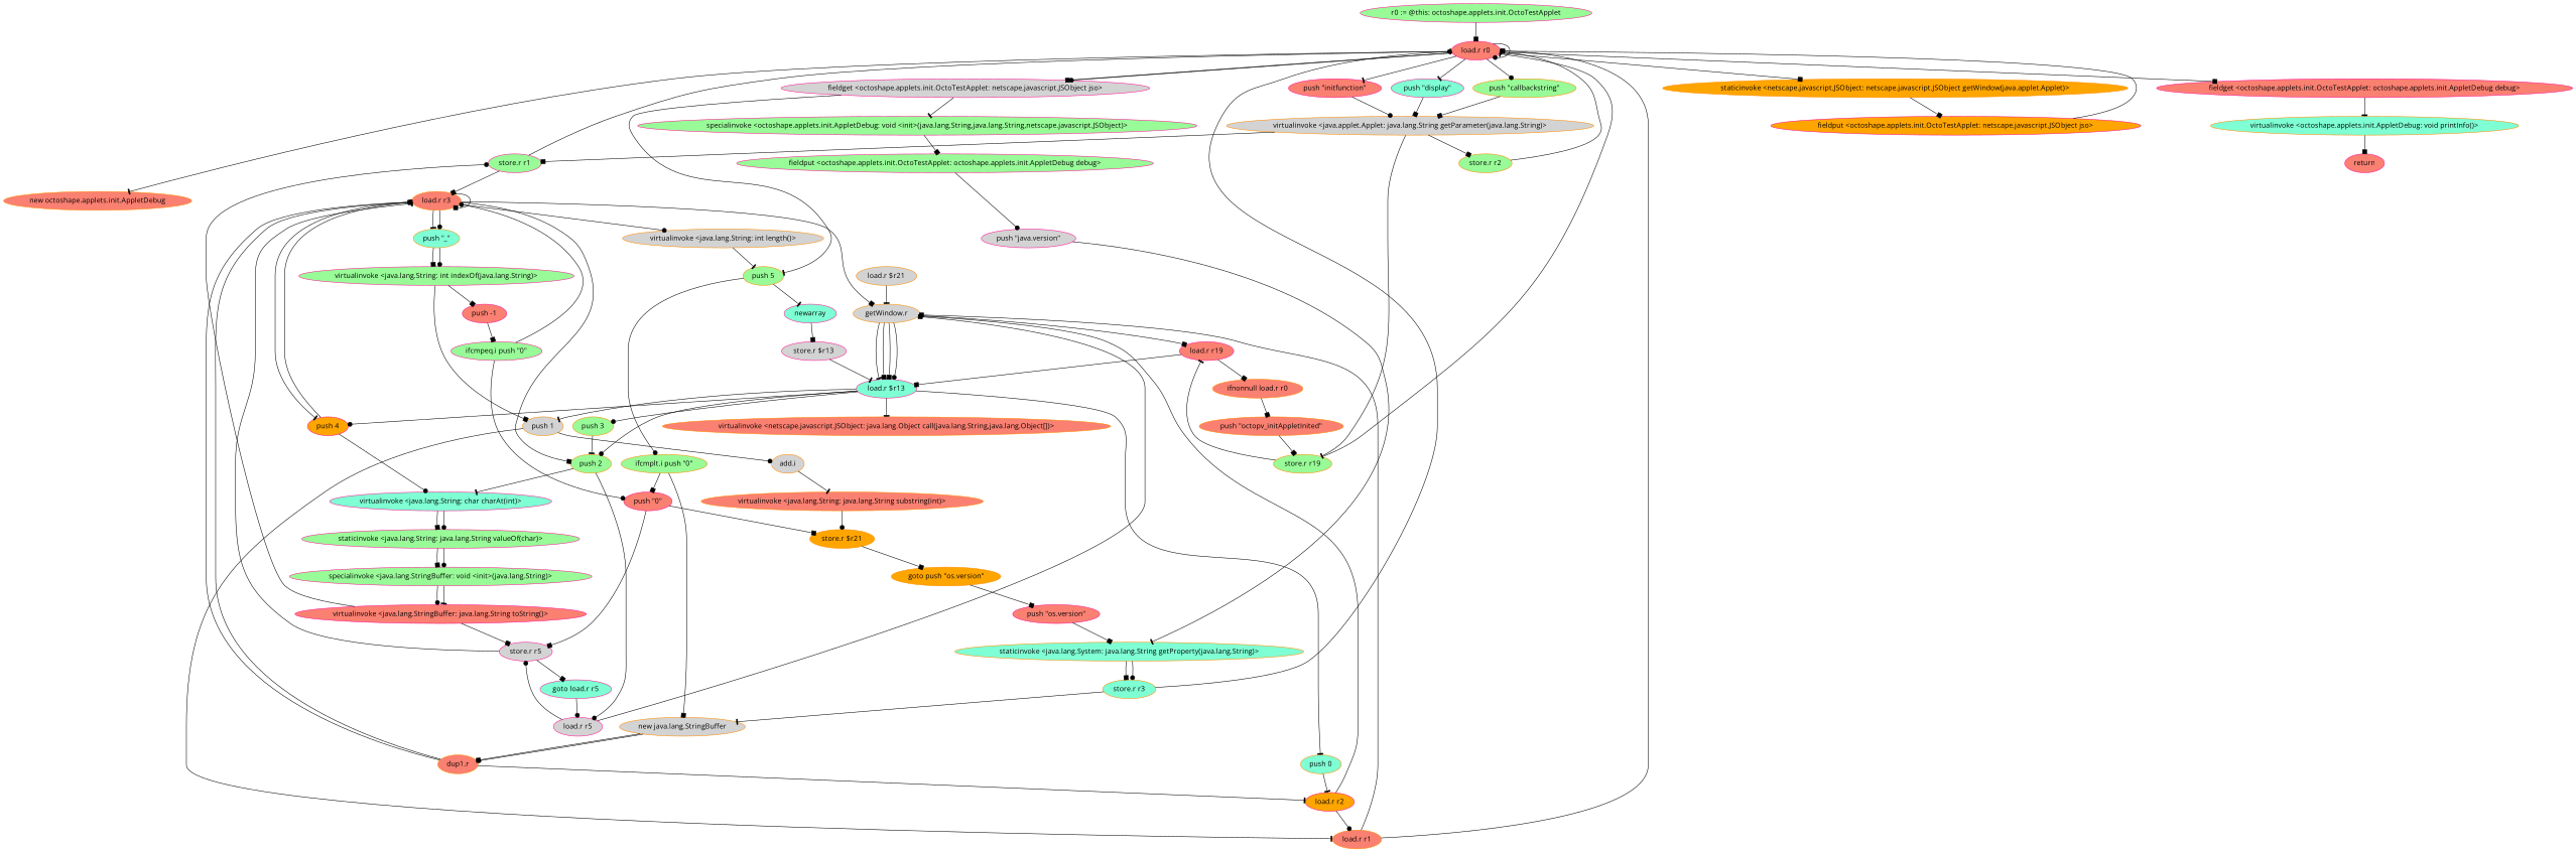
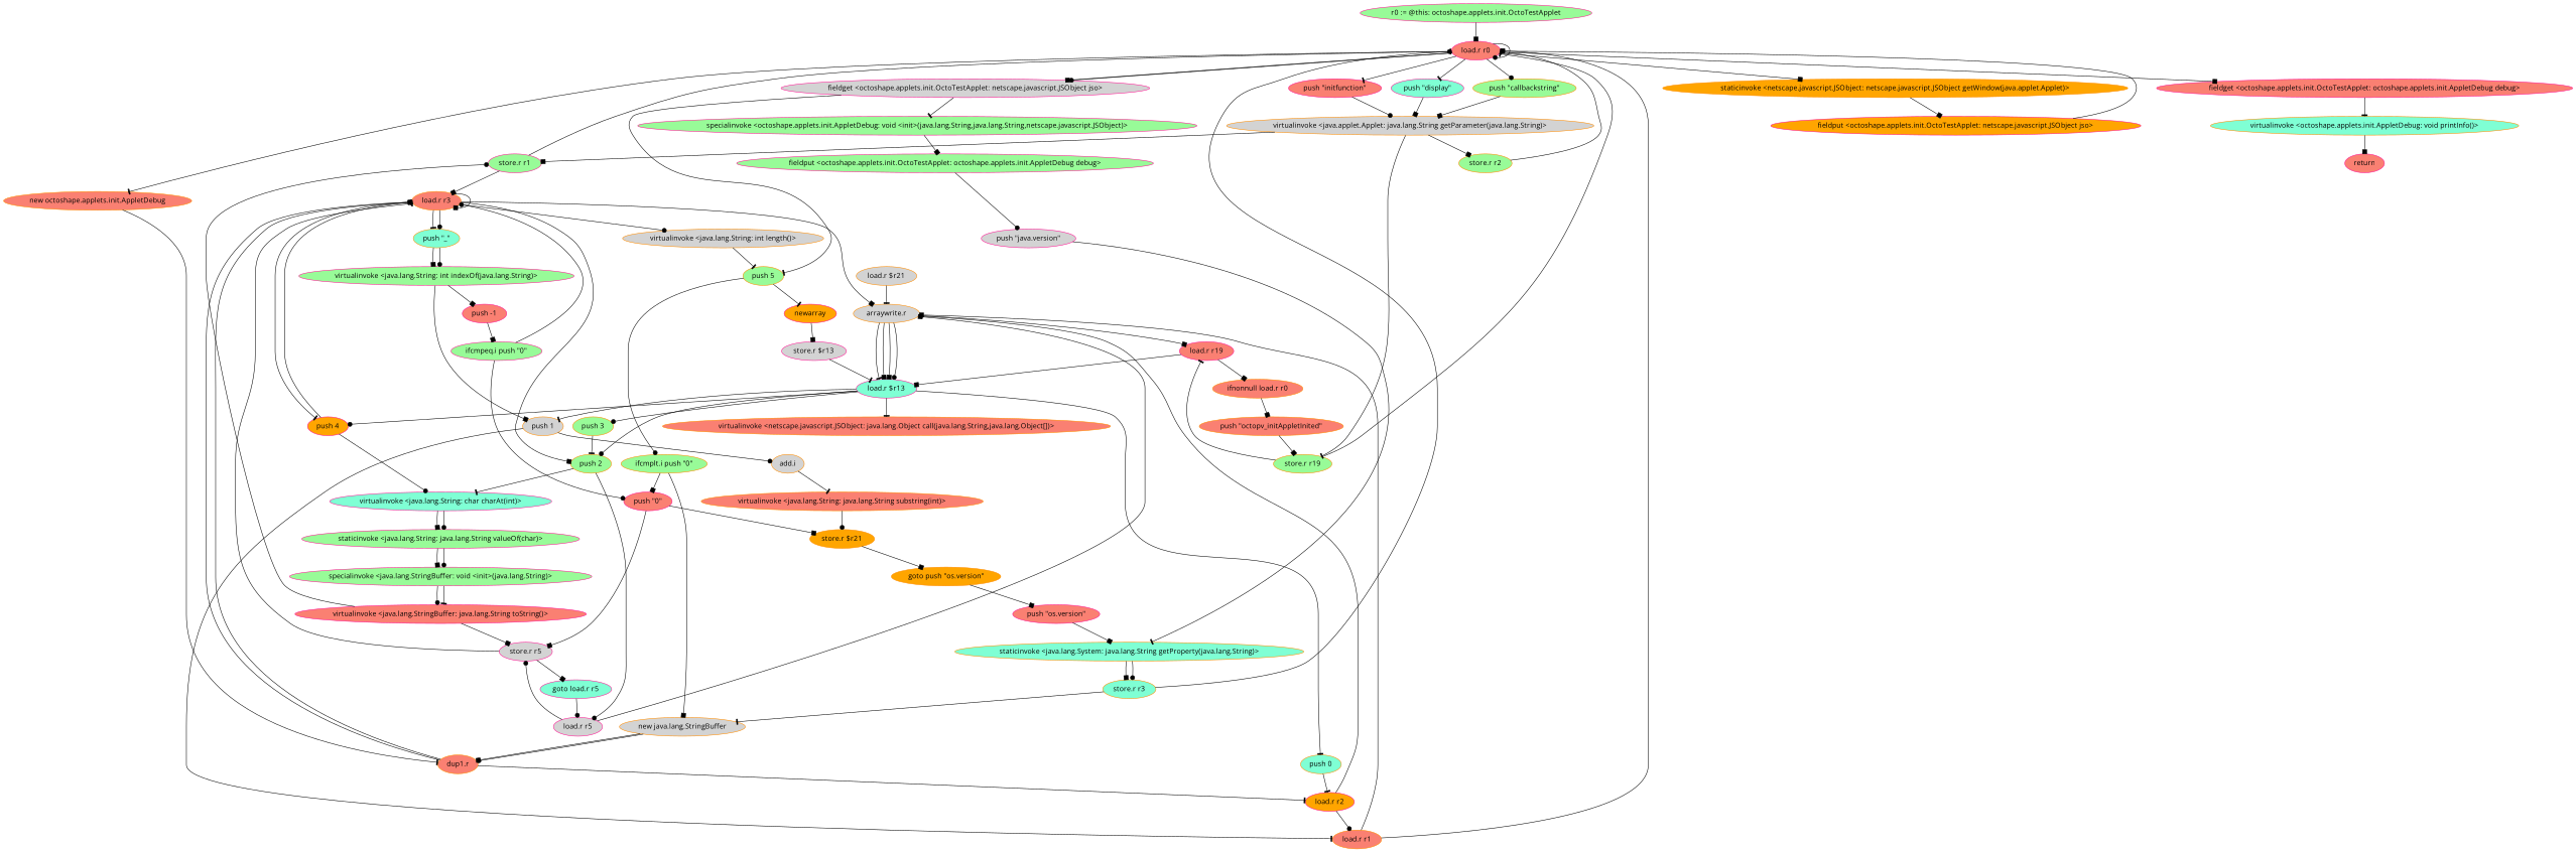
  digraph {
    fontname="Open Sans"
    node [color=deeppink fillcolor=salmon fontname="Open Sans" style=filled]
    edge [arrowhead=box fontname="Open Sans"]
    "r0 := @this: octoshape.applets.init.OctoTestApplet" [fillcolor=palegreen]
    "load.r r0"
    "push \"display\"" [fillcolor=aquamarine]
    "push \"callbackstring\"" [color=darkorange fillcolor=palegreen]
    "push \"initfunction\""
    "staticinvoke <netscape.javascript.JSObject: netscape.javascript.JSObject getWindow(java.applet.Applet)>" [color=darkorange fillcolor=orange]
    "new octoshape.applets.init.AppletDebug" [color=darkorange]
    "fieldget <octoshape.applets.init.OctoTestApplet: netscape.javascript.JSObject jso>" [fillcolor=lightgrey]
    "fieldget <octoshape.applets.init.OctoTestApplet: octoshape.applets.init.AppletDebug debug>"
    "virtualinvoke <java.applet.Applet: java.lang.String getParameter(java.lang.String)>" [color=darkorange fillcolor=lightgrey]
    "fieldput <octoshape.applets.init.OctoTestApplet: netscape.javascript.JSObject jso>" [fillcolor=orange]
    "dup1.r" [color=darkorange]
    "specialinvoke <octoshape.applets.init.AppletDebug: void <init>(java.lang.String,java.lang.String,netscape.javascript.JSObject)>" [fillcolor=palegreen]
    "push 5" [color=darkorange fillcolor=palegreen]
    "virtualinvoke <octoshape.applets.init.AppletDebug: void printInfo()>" [color=darkorange fillcolor=aquamarine]
    "store.r r1" [fillcolor=palegreen]
    "store.r r2" [color=darkorange fillcolor=palegreen]
    "store.r r19" [color=darkorange fillcolor=palegreen]
    "load.r r3" [color=darkorange]
    "load.r r19"
-   "arraywrite.r" [color=darkorange fillcolor=lightgrey label="getWindow.r"]
+   "arraywrite.r" [color=darkorange fillcolor=lightgrey]
    "push 2" [color=darkorange fillcolor=palegreen]
    "virtualinvoke <java.lang.String: int length()>" [color=darkorange fillcolor=lightgrey]
    "push 4" [fillcolor=orange]
    "push \"_\"" [color=darkorange fillcolor=aquamarine]
    "ifnonnull load.r r0" [color=darkorange]
    "load.r $r13" [fillcolor=aquamarine]
    "push \"octopv_initAppletInited\"" [color=darkorange]
    "push 1" [color=darkorange fillcolor=lightgrey]
    "push 0" [color=darkorange fillcolor=aquamarine]
    "push 3" [color=darkorange fillcolor=palegreen]
    "virtualinvoke <netscape.javascript.JSObject: java.lang.Object call(java.lang.String,java.lang.Object[])>" [color=darkorange]
    "load.r r2" [fillcolor=orange]
    "load.r r1" [color=darkorange]
    "fieldput <octoshape.applets.init.OctoTestApplet: octoshape.applets.init.AppletDebug debug>" [fillcolor=palegreen]
    "ifcmplt.i push \"0\"" [color=darkorange fillcolor=palegreen]
-   newarray [fillcolor=aquamarine]
+   newarray [fillcolor=orange]
    "push \"java.version\"" [fillcolor=lightgrey]
    "staticinvoke <java.lang.System: java.lang.String getProperty(java.lang.String)>" [color=darkorange fillcolor=aquamarine]
    "store.r r3" [color=darkorange fillcolor=aquamarine]
    "new java.lang.StringBuffer" [color=darkorange fillcolor=lightgrey]
    "virtualinvoke <java.lang.String: char charAt(int)>" [fillcolor=aquamarine]
    "load.r r5" [fillcolor=lightgrey]
    "virtualinvoke <java.lang.String: int indexOf(java.lang.String)>" [fillcolor=palegreen]
    "staticinvoke <java.lang.String: java.lang.String valueOf(char)>" [fillcolor=palegreen]
    "store.r r5" [fillcolor=lightgrey]
    "specialinvoke <java.lang.StringBuffer: void <init>(java.lang.String)>" [fillcolor=palegreen]
    "virtualinvoke <java.lang.StringBuffer: java.lang.String toString()>"
    "goto load.r r5" [fillcolor=aquamarine]
    "push \"0\""
    "store.r $r13" [fillcolor=lightgrey]
    "store.r $r21" [color=darkorange fillcolor=orange]
    "push -1"
    "ifcmpeq.i push \"0\"" [fillcolor=palegreen]
    "add.i" [color=darkorange fillcolor=lightgrey]
    "virtualinvoke <java.lang.String: java.lang.String substring(int)>" [color=darkorange]
    "goto push \"os.version\"" [color=darkorange fillcolor=orange]
    "push \"os.version\""
    "load.r $r21" [color=darkorange fillcolor=lightgrey]
    return
    "r0 := @this: octoshape.applets.init.OctoTestApplet" -> "load.r r0"
    "load.r r0" -> "load.r r0" [arrowhead=dot]
    "load.r r0" -> "push \"display\"" [arrowhead=tee]
    "load.r r0" -> "push \"callbackstring\"" [arrowhead=dot]
    "load.r r0" -> "push \"initfunction\"" [arrowhead=tee]
    "load.r r0" -> "staticinvoke <netscape.javascript.JSObject: netscape.javascript.JSObject getWindow(java.applet.Applet)>"
    "load.r r0" -> "new octoshape.applets.init.AppletDebug" [arrowhead=tee]
    "load.r r0" -> "fieldget <octoshape.applets.init.OctoTestApplet: netscape.javascript.JSObject jso>"
    "load.r r0" -> "fieldget <octoshape.applets.init.OctoTestApplet: netscape.javascript.JSObject jso>" [arrowhead=dot]
    "load.r r0" -> "fieldget <octoshape.applets.init.OctoTestApplet: octoshape.applets.init.AppletDebug debug>"
    "push \"display\"" -> "virtualinvoke <java.applet.Applet: java.lang.String getParameter(java.lang.String)>"
    "push \"callbackstring\"" -> "virtualinvoke <java.applet.Applet: java.lang.String getParameter(java.lang.String)>"
    "push \"initfunction\"" -> "virtualinvoke <java.applet.Applet: java.lang.String getParameter(java.lang.String)>" [arrowhead=dot]
    "staticinvoke <netscape.javascript.JSObject: netscape.javascript.JSObject getWindow(java.applet.Applet)>" -> "fieldput <octoshape.applets.init.OctoTestApplet: netscape.javascript.JSObject jso>"
+   "new octoshape.applets.init.AppletDebug" -> "dup1.r" [arrowhead=tee]
    "fieldget <octoshape.applets.init.OctoTestApplet: netscape.javascript.JSObject jso>" -> "specialinvoke <octoshape.applets.init.AppletDebug: void <init>(java.lang.String,java.lang.String,netscape.javascript.JSObject)>" [arrowhead=tee]
    "fieldget <octoshape.applets.init.OctoTestApplet: netscape.javascript.JSObject jso>" -> "push 5" [arrowhead=tee]
    "fieldget <octoshape.applets.init.OctoTestApplet: octoshape.applets.init.AppletDebug debug>" -> "virtualinvoke <octoshape.applets.init.AppletDebug: void printInfo()>" [arrowhead=tee]
    "virtualinvoke <java.applet.Applet: java.lang.String getParameter(java.lang.String)>" -> "store.r r1"
    "virtualinvoke <java.applet.Applet: java.lang.String getParameter(java.lang.String)>" -> "store.r r2"
    "virtualinvoke <java.applet.Applet: java.lang.String getParameter(java.lang.String)>" -> "store.r r19" [arrowhead=tee]
    "fieldput <octoshape.applets.init.OctoTestApplet: netscape.javascript.JSObject jso>" -> "load.r r0"
    "dup1.r" -> "load.r r3"
    "dup1.r" -> "load.r r3" [arrowhead=tee]
    "dup1.r" -> "load.r r2" [arrowhead=tee]
    "specialinvoke <octoshape.applets.init.AppletDebug: void <init>(java.lang.String,java.lang.String,netscape.javascript.JSObject)>" -> "fieldput <octoshape.applets.init.OctoTestApplet: octoshape.applets.init.AppletDebug debug>"
    "push 5" -> "ifcmplt.i push \"0\"" [arrowhead=dot]
    "push 5" -> newarray [arrowhead=tee]
    "virtualinvoke <octoshape.applets.init.AppletDebug: void printInfo()>" -> return
    "store.r r1" -> "load.r r0" [arrowhead=dot]
    "store.r r1" -> "load.r r3"
    "store.r r2" -> "load.r r0" [arrowhead=tee]
    "store.r r19" -> "load.r r0" [arrowhead=tee]
    "store.r r19" -> "load.r r19" [arrowhead=tee]
    "load.r r3" -> "load.r r3"
    "load.r r3" -> "arraywrite.r"
    "load.r r3" -> "push 2"
    "load.r r3" -> "virtualinvoke <java.lang.String: int length()>" [arrowhead=dot]
    "load.r r3" -> "push 4" [arrowhead=tee]
    "load.r r3" -> "push \"_\"" [arrowhead=tee]
    "load.r r3" -> "push \"_\"" [arrowhead=dot]
    "load.r r19" -> "ifnonnull load.r r0"
    "load.r r19" -> "load.r $r13"
    "arraywrite.r" -> "load.r r19"
    "arraywrite.r" -> "load.r $r13" [arrowhead=tee]
    "arraywrite.r" -> "load.r $r13"
    "arraywrite.r" -> "load.r $r13"
    "arraywrite.r" -> "load.r $r13" [arrowhead=dot]
    "push 2" -> "virtualinvoke <java.lang.String: char charAt(int)>" [arrowhead=tee]
    "push 2" -> "load.r r5" [arrowhead=dot]
    "virtualinvoke <java.lang.String: int length()>" -> "push 5" [arrowhead=tee]
    "push 4" -> "load.r r3"
    "push 4" -> "virtualinvoke <java.lang.String: char charAt(int)>" [arrowhead=dot]
    "push \"_\"" -> "virtualinvoke <java.lang.String: int indexOf(java.lang.String)>"
    "push \"_\"" -> "virtualinvoke <java.lang.String: int indexOf(java.lang.String)>" [arrowhead=dot]
    "ifnonnull load.r r0" -> "push \"octopv_initAppletInited\""
    "load.r $r13" -> "push 2" [arrowhead=dot]
    "load.r $r13" -> "push 4" [arrowhead=dot]
    "load.r $r13" -> "push 1" [arrowhead=tee]
    "load.r $r13" -> "push 0" [arrowhead=tee]
    "load.r $r13" -> "push 3" [arrowhead=dot]
    "load.r $r13" -> "virtualinvoke <netscape.javascript.JSObject: java.lang.Object call(java.lang.String,java.lang.Object[])>" [arrowhead=tee]
    "push \"octopv_initAppletInited\"" -> "store.r r19"
    "push 1" -> "load.r r1" [arrowhead=tee]
    "push 1" -> "add.i" [arrowhead=dot]
    "push 0" -> "load.r r2" [arrowhead=tee]
    "push 3" -> "push 2" [arrowhead=tee]
    "load.r r2" -> "arraywrite.r" [arrowhead=dot]
    "load.r r2" -> "load.r r1" [arrowhead=dot]
    "load.r r1" -> "load.r r0"
    "load.r r1" -> "arraywrite.r"
    "fieldput <octoshape.applets.init.OctoTestApplet: octoshape.applets.init.AppletDebug debug>" -> "push \"java.version\"" [arrowhead=dot]
    "ifcmplt.i push \"0\"" -> "new java.lang.StringBuffer"
    "ifcmplt.i push \"0\"" -> "push \"0\""
    newarray -> "store.r $r13"
    "push \"java.version\"" -> "staticinvoke <java.lang.System: java.lang.String getProperty(java.lang.String)>" [arrowhead=tee]
    "staticinvoke <java.lang.System: java.lang.String getProperty(java.lang.String)>" -> "store.r r3"
    "staticinvoke <java.lang.System: java.lang.String getProperty(java.lang.String)>" -> "store.r r3" [arrowhead=dot]
    "store.r r3" -> "load.r r0" [arrowhead=tee]
    "store.r r3" -> "new java.lang.StringBuffer" [arrowhead=tee]
    "new java.lang.StringBuffer" -> "dup1.r"
    "new java.lang.StringBuffer" -> "dup1.r" [arrowhead=dot]
    "virtualinvoke <java.lang.String: char charAt(int)>" -> "staticinvoke <java.lang.String: java.lang.String valueOf(char)>"
    "virtualinvoke <java.lang.String: char charAt(int)>" -> "staticinvoke <java.lang.String: java.lang.String valueOf(char)>" [arrowhead=dot]
    "load.r r5" -> "arraywrite.r"
    "load.r r5" -> "store.r r5" [arrowhead=dot]
    "virtualinvoke <java.lang.String: int indexOf(java.lang.String)>" -> "push 1"
    "virtualinvoke <java.lang.String: int indexOf(java.lang.String)>" -> "push -1"
    "staticinvoke <java.lang.String: java.lang.String valueOf(char)>" -> "specialinvoke <java.lang.StringBuffer: void <init>(java.lang.String)>"
    "staticinvoke <java.lang.String: java.lang.String valueOf(char)>" -> "specialinvoke <java.lang.StringBuffer: void <init>(java.lang.String)>" [arrowhead=dot]
    "store.r r5" -> "load.r r3" [arrowhead=tee]
    "store.r r5" -> "goto load.r r5"
    "specialinvoke <java.lang.StringBuffer: void <init>(java.lang.String)>" -> "virtualinvoke <java.lang.StringBuffer: java.lang.String toString()>" [arrowhead=dot]
    "specialinvoke <java.lang.StringBuffer: void <init>(java.lang.String)>" -> "virtualinvoke <java.lang.StringBuffer: java.lang.String toString()>" [arrowhead=tee]
    "virtualinvoke <java.lang.StringBuffer: java.lang.String toString()>" -> "store.r r1" [arrowhead=dot]
    "virtualinvoke <java.lang.StringBuffer: java.lang.String toString()>" -> "store.r r5"
    "goto load.r r5" -> "load.r r5" [arrowhead=dot]
    "push \"0\"" -> "store.r r5"
    "push \"0\"" -> "store.r $r21"
    "store.r $r13" -> "load.r $r13" [arrowhead=tee]
    "store.r $r21" -> "goto push \"os.version\""
    "push -1" -> "ifcmpeq.i push \"0\""
    "ifcmpeq.i push \"0\"" -> "load.r r3" [arrowhead=dot]
    "ifcmpeq.i push \"0\"" -> "push \"0\"" [arrowhead=dot]
    "add.i" -> "virtualinvoke <java.lang.String: java.lang.String substring(int)>" [arrowhead=tee]
    "virtualinvoke <java.lang.String: java.lang.String substring(int)>" -> "store.r $r21" [arrowhead=dot]
    "goto push \"os.version\"" -> "push \"os.version\""
    "push \"os.version\"" -> "staticinvoke <java.lang.System: java.lang.String getProperty(java.lang.String)>"
    "load.r $r21" -> "arraywrite.r" [arrowhead=tee]
  }
